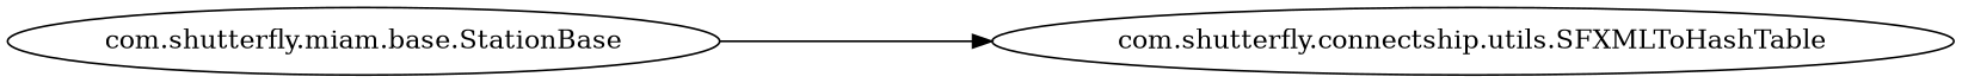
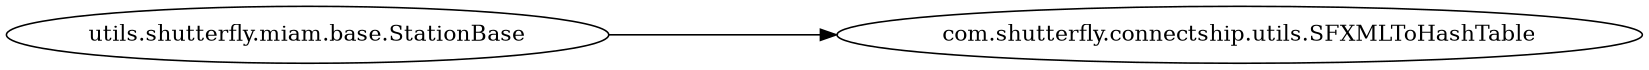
  digraph {
    concentrate=true
    rankdir=LR
    ranksep=2.0
    splines=ortho
-   "com.shutterfly.miam.base.StationBase"
+   "com.shutterfly.miam.base.StationBase" [label="utils.shutterfly.miam.base.StationBase"]
    "com.shutterfly.connectship.utils.SFXMLToHashTable"
    "com.shutterfly.miam.base.StationBase" -> "com.shutterfly.connectship.utils.SFXMLToHashTable"
  }
